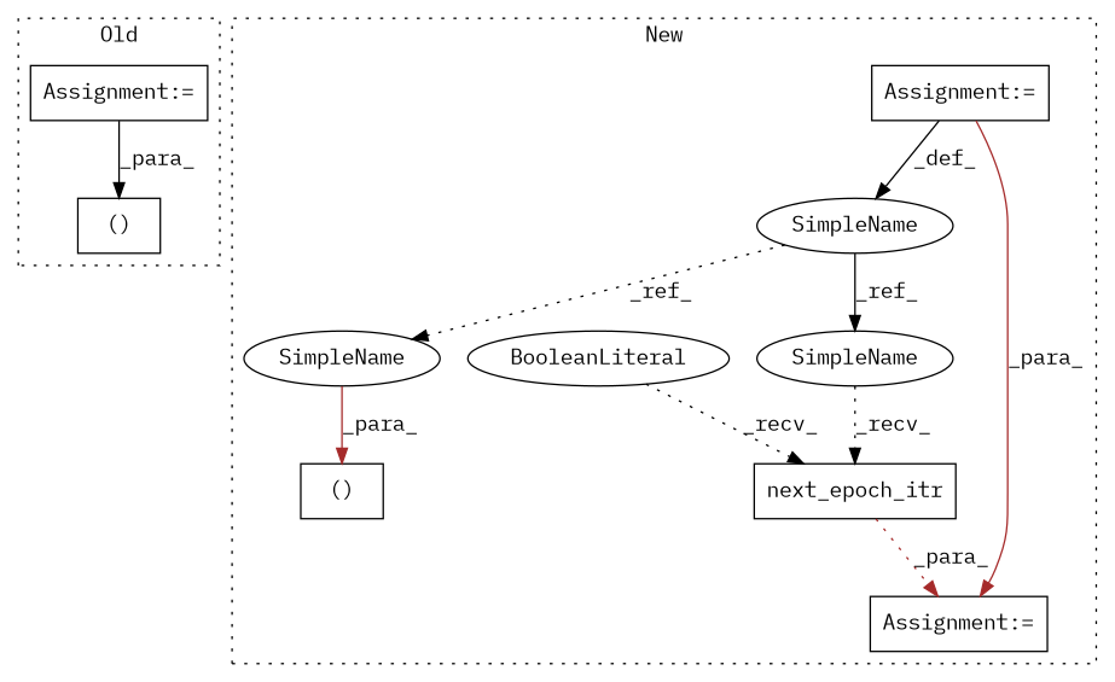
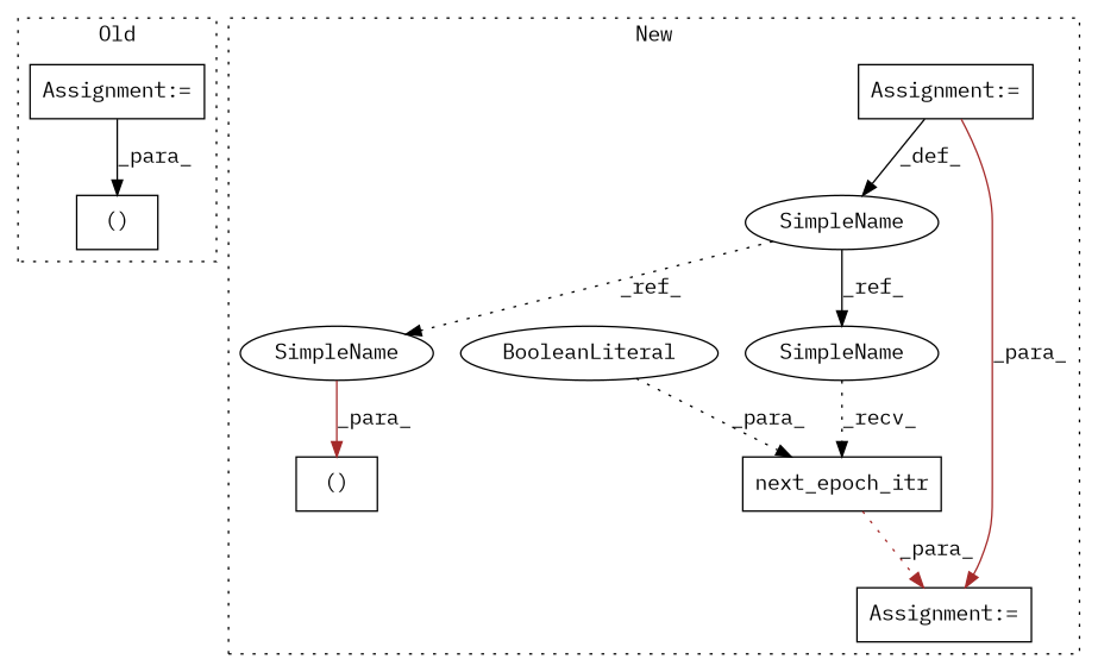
  digraph {
    fontname="IBM Plex Mono"
    node [a=7 l=9 s=3554 shape=box fontname="IBM Plex Mono"]
    edge [color=black style=solid fontname="IBM Plex Mono"]
    n1 [a=106 l=20 label="()" s=2591]
    n2 [l=2 label="Assignment:=" s=2373]
    n3 [a=32 l="15,1" label=next_epoch_itr s="3858,3878"]
    n4 [a=42 label=SimpleName shape=ellipse]
    n5 [a=106 l=29 label="()" s=3652]
    n6 [a=9 l=5 label=BooleanLiteral s=3873 shape=ellipse]
    n7 [l=1 label="Assignment:=" s=3847]
    n8 [label="Assignment:="]
    n9 [a=42 label=SimpleName s=3848 shape=ellipse]
    n10 [a=42 label=SimpleName s=3672 shape=ellipse]
    subgraph cluster_1 {
      label=Old
      style=dotted
      n1
      n2
    }
    subgraph cluster_2 {
      label=New
      style=dotted
      n3
      n4
      n5
      n6
      n7
      n8
      n9
      n10
    }
    n2 -> n1 [label=_para_]
    n3 -> n7 [label=_para_ color=brown style=dotted]
    n4 -> n9 [label=_ref_]
    n4 -> n10 [label=_ref_ style=dotted]
-   n6 -> n3 [label=_recv_ style=dotted]
+   n6 -> n3 [label=_para_ style=dotted]
    n8 -> n4 [label=_def_]
    n8 -> n7 [label=_para_ color=brown]
    n9 -> n3 [label=_recv_ style=dotted]
    n10 -> n5 [label=_para_ color=brown]
  }
